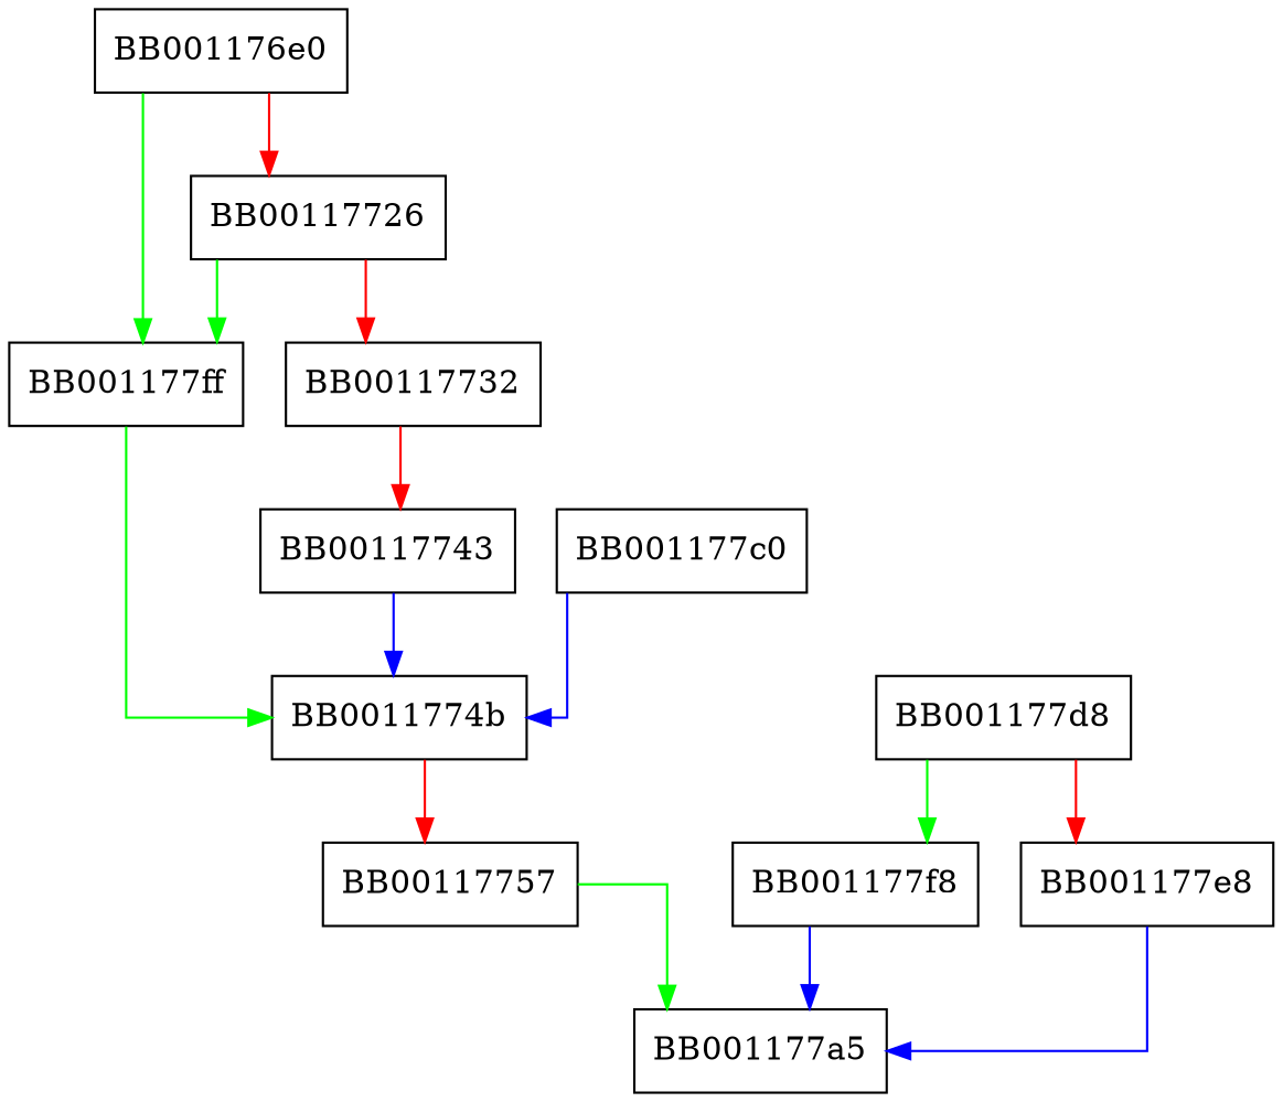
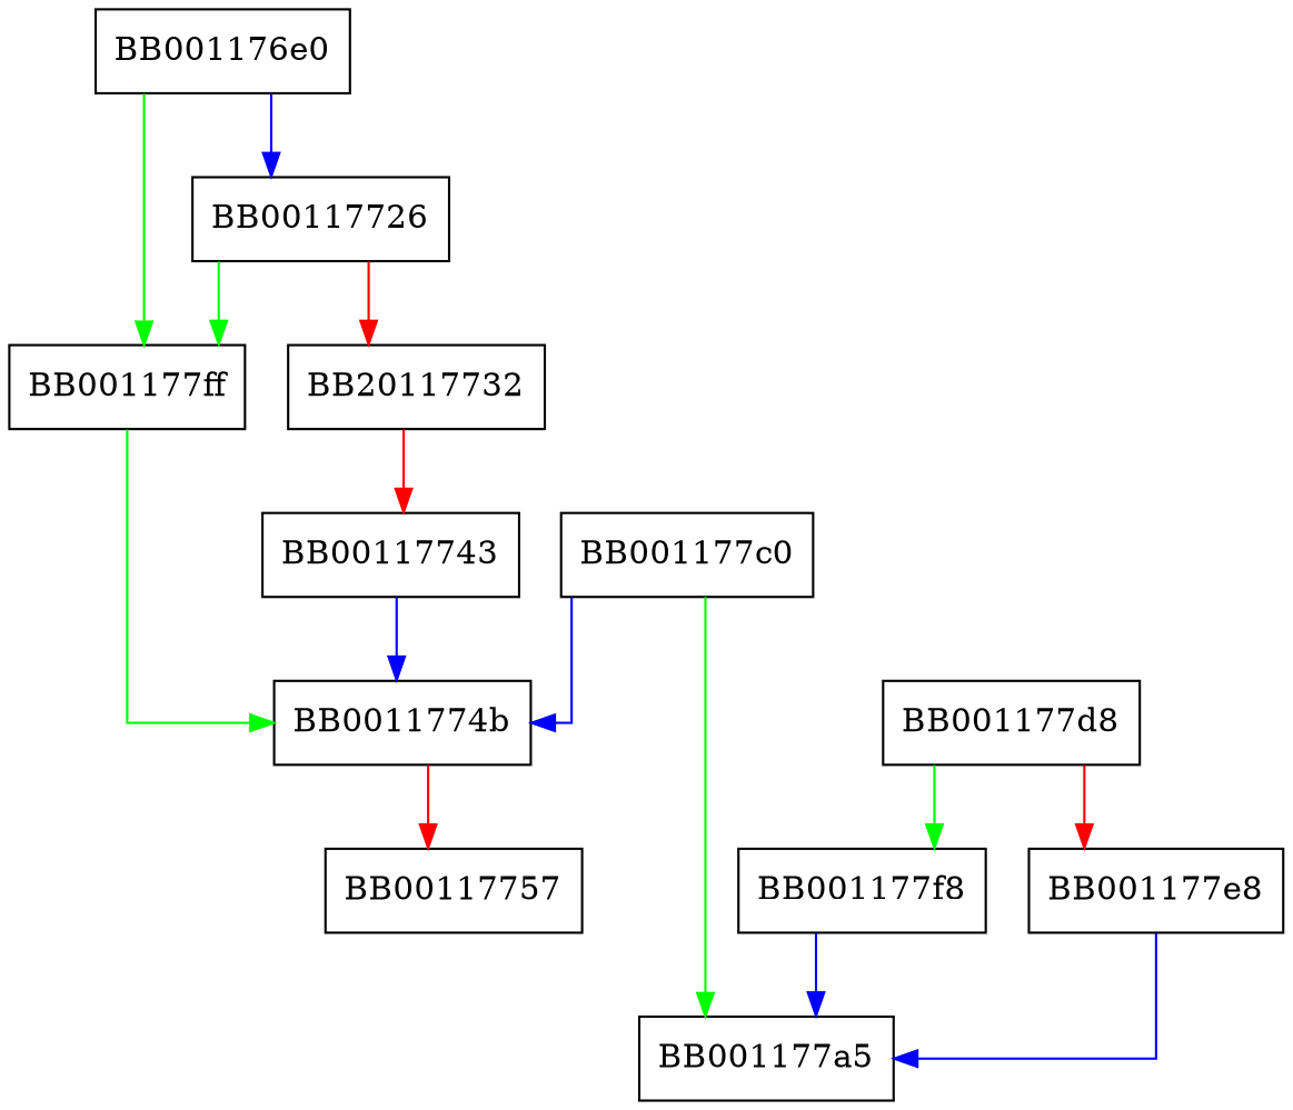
  digraph {
    splines=ortho
    node [shape=box]
    edge [color=green]
    BB001176e0
    BB001177ff
    BB00117726
    BB0011774b
-   BB00117732
+   BB00117732 [label=BB20117732]
    BB00117743
    BB001177c0
    n8 [label=BB00117757]
    BB001177a5
    BB001177d8
    BB001177f8
    n12 [label=BB001177e8]
    BB001176e0 -> BB001177ff
-   BB001176e0 -> BB00117726 [color=red]
+   BB001176e0 -> BB00117726 [color=blue]
    BB001177ff -> BB0011774b
    BB00117726 -> BB001177ff
    BB00117726 -> BB00117732 [color=red]
    BB0011774b -> n8 [color=red]
    BB00117732 -> BB00117743 [color=red]
    BB00117743 -> BB0011774b [color=blue]
    BB001177c0 -> BB0011774b [color=blue]
-   n8 -> BB001177a5
+   BB001177c0 -> BB001177a5
    BB001177d8 -> BB001177f8
    BB001177d8 -> n12 [color=red]
    BB001177f8 -> BB001177a5 [color=blue]
    n12 -> BB001177a5 [color=blue]
  }
